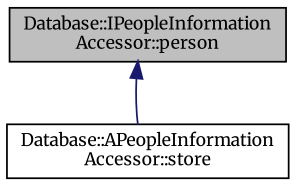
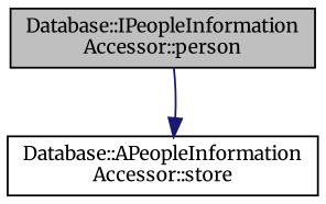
  digraph {
    rankdir=TB
    fontname=Merriweather
    node [color=black fontname=Merriweather fontsize=10 shape=record style=filled]
    n1 [fillcolor=grey75 fontcolor=black height=0.2 label="Database::IPeopleInformation\lAccessor::person" width=0.4]
    n2 [fillcolor=white height=0.2 label="Database::APeopleInformation\lAccessor::store" width=0.4]
-   n1 -> n2 [color=midnightblue dir=back fontname=Merriweather fontsize=10 labelfontname=Helvetica labelfontsize=10 style=solid]
+   n2 -> n1 [color=midnightblue dir=back fontname=Merriweather fontsize=10 labelfontname=Helvetica labelfontsize=10 style=solid]
  }
